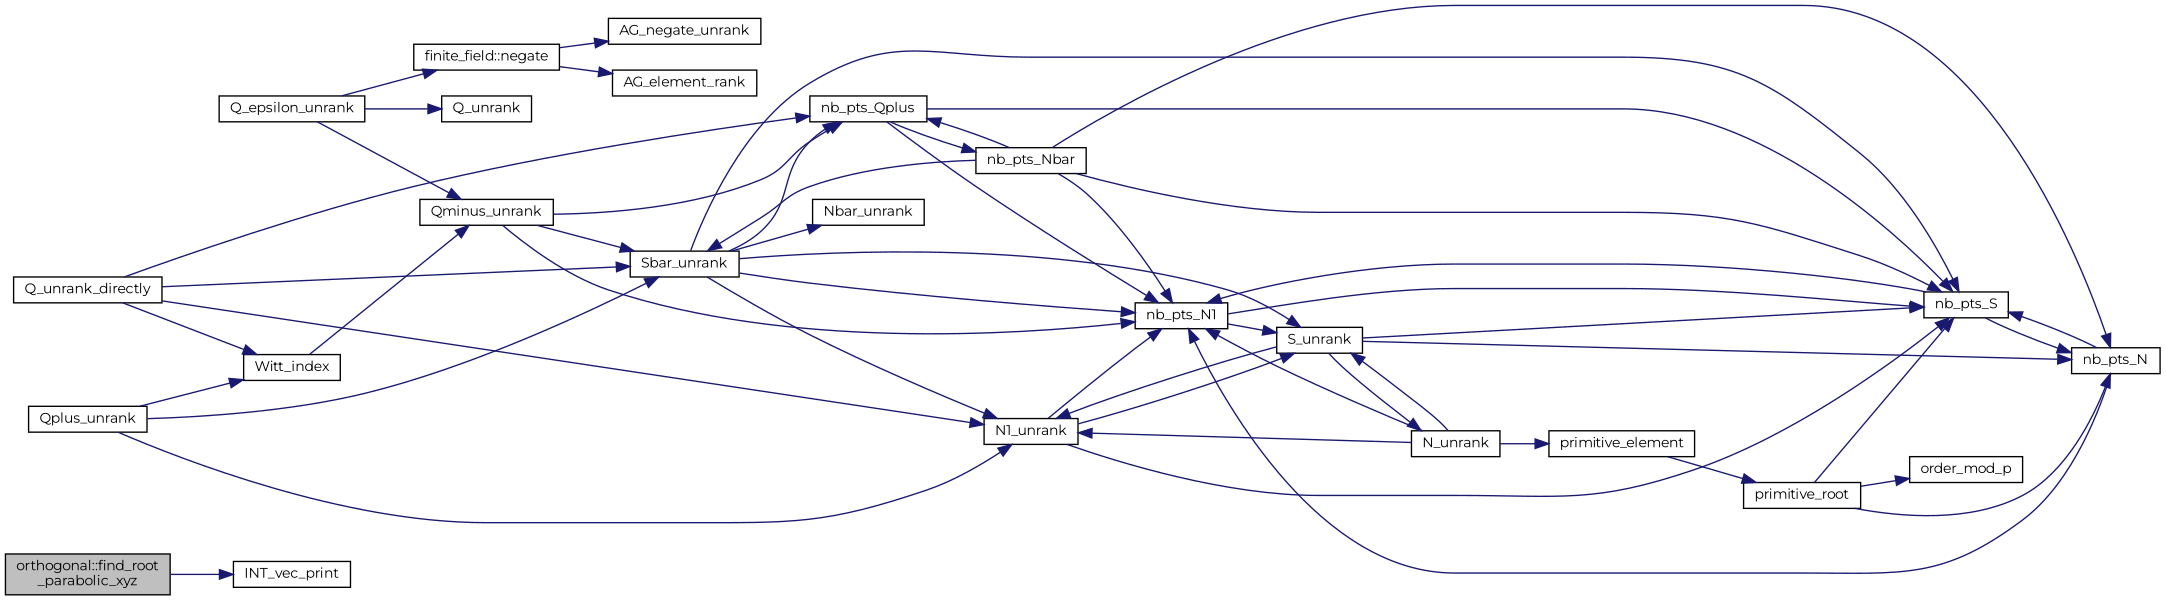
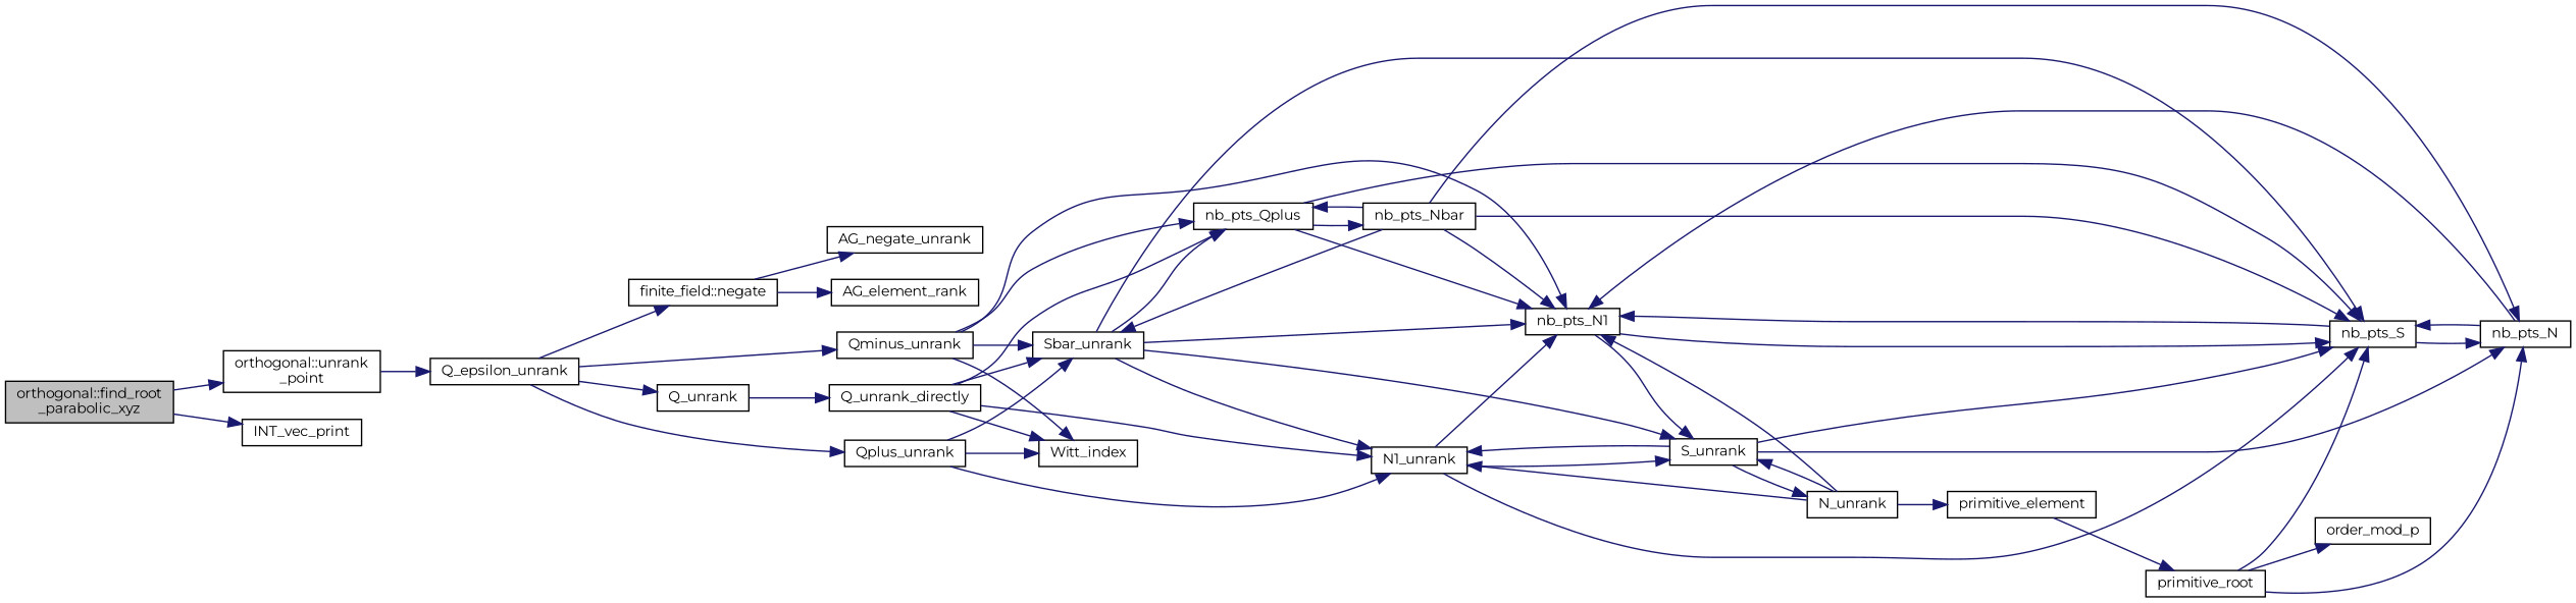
  digraph {
    fontname=Montserrat
    rankdir=LR
    node [color=black fillcolor=white fontname=Montserrat fontsize=10 shape=record style=filled]
    edge [color=midnightblue fontname=Montserrat fontsize=10 labelfontname=Helvetica labelfontsize=10 style=solid]
    n1 [fillcolor=grey75 fontcolor=black height=0.2 label="orthogonal::find_root\l_parabolic_xyz" width=0.4]
+   n2 [height=0.2 label="orthogonal::unrank\l_point" width=0.4]
    n3 [height=0.2 label=INT_vec_print width=0.4]
    n4 [height=0.2 label=Q_epsilon_unrank width=0.4]
    n5 [height=0.2 label="finite_field::negate" width=0.4]
    n6 [height=0.2 label=AG_negate_unrank width=0.4]
    n7 [height=0.2 label=AG_element_rank width=0.4]
    n8 [height=0.2 label=Q_unrank width=0.4]
    n9 [height=0.2 label=Qplus_unrank width=0.4]
    n10 [height=0.2 label=Qminus_unrank width=0.4]
    n11 [height=0.2 label=Q_unrank_directly width=0.4]
    n12 [height=0.2 label=Witt_index width=0.4]
    n13 [height=0.2 label=Sbar_unrank width=0.4]
    n14 [height=0.2 label=N1_unrank width=0.4]
    n15 [height=0.2 label=nb_pts_Qplus width=0.4]
    n16 [height=0.2 label=nb_pts_N1 width=0.4]
    n17 [height=0.2 label=nb_pts_S width=0.4]
    n18 [height=0.2 label=nb_pts_Nbar width=0.4]
    n19 [height=0.2 label=S_unrank width=0.4]
-   n20 [height=0.2 label=Nbar_unrank width=0.4]
    n21 [height=0.2 label=nb_pts_N width=0.4]
    n22 [height=0.2 label=N_unrank width=0.4]
    n23 [height=0.2 label=primitive_element width=0.4]
    n24 [height=0.2 label=primitive_root width=0.4]
    n25 [height=0.2 label=order_mod_p width=0.4]
+   n1 -> n2
    n1 -> n3
+   n2 -> n4
    n4 -> n5
    n4 -> n8
+   n4 -> n9
    n4 -> n10
    n5 -> n6
    n5 -> n7
+   n8 -> n11
    n9 -> n12
    n9 -> n13
    n9 -> n14
-   n12 -> n10
+   n10 -> n12
    n10 -> n13
    n10 -> n15
    n10 -> n16
    n11 -> n12
    n11 -> n13
    n11 -> n14
    n11 -> n15
    n13 -> n14
    n13 -> n15
    n13 -> n16
    n13 -> n17
    n13 -> n19
-   n13 -> n20
    n14 -> n16
    n14 -> n17
    n14 -> n19
    n15 -> n16
    n15 -> n17
    n15 -> n18
    n16 -> n17
    n16 -> n19
    n17 -> n16
    n17 -> n21
    n18 -> n13
    n18 -> n15
    n18 -> n16
    n18 -> n17
    n18 -> n21
    n19 -> n14
    n19 -> n17
    n19 -> n21
    n19 -> n22
    n21 -> n16
    n21 -> n17
    n22 -> n14
    n22 -> n16
    n22 -> n19
    n22 -> n23
    n23 -> n24
    n24 -> n17
    n24 -> n21
    n24 -> n25
  }
